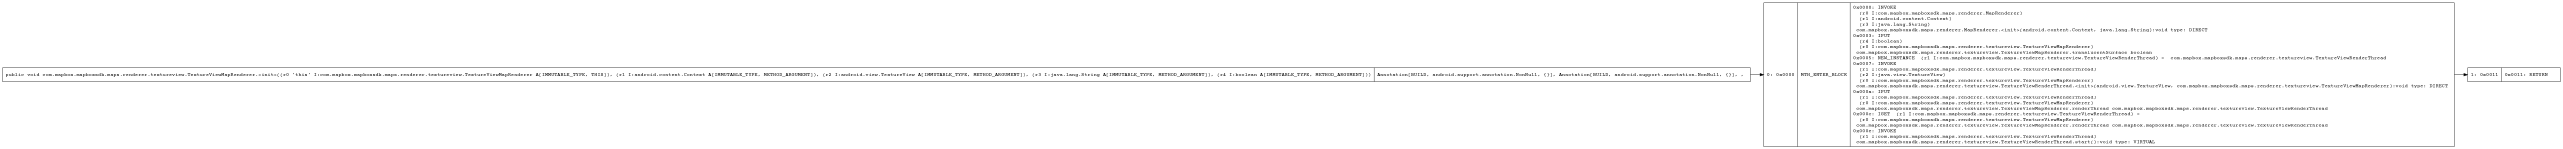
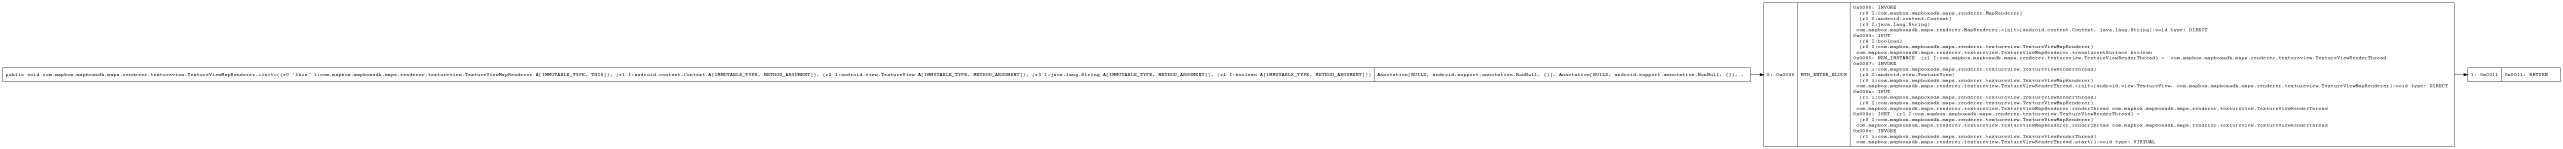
  digraph {
    rankdir=LR
    fontname="Courier Prime"
    node [shape=record fontname="Courier Prime"]
    edge [fontname="Courier Prime"]
-   n1 [label="{0\:\ 0x0000|MTH_ENTER_BLOCK\l|0x0000: INVOKE  \l  (r0 I:com.mapbox.mapboxsdk.maps.renderer.MapRenderer)\l  (r1 I:android.content.Context)\l  (r3 I:java.lang.String)\l com.mapbox.mapboxsdk.maps.renderer.MapRenderer.\<init\>(android.content.Context, java.lang.String):void type: DIRECT \l0x0003: IPUT  \l  (r4 I:boolean)\l  (r0 I:com.mapbox.mapboxsdk.maps.renderer.textureview.TextureViewMapRenderer)\l com.mapbox.mapboxsdk.maps.renderer.textureview.TextureViewMapRenderer.translucentSurface boolean \l0x0005: NEW_INSTANCE  (r1 I:com.mapbox.mapboxsdk.maps.renderer.textureview.TextureViewRenderThread) =  com.mapbox.mapboxsdk.maps.renderer.textureview.TextureViewRenderThread \l0x0007: INVOKE  \l  (r1 I:com.mapbox.mapboxsdk.maps.renderer.textureview.TextureViewRenderThread)\l  (r2 I:java.view.TextureView)\l  (r0 I:com.mapbox.mapboxsdk.maps.renderer.textureview.TextureViewMapRenderer)\l com.mapbox.mapboxsdk.maps.renderer.textureview.TextureViewRenderThread.\<init\>(android.view.TextureView, com.mapbox.mapboxsdk.maps.renderer.textureview.TextureViewMapRenderer):void type: DIRECT \l0x000a: IPUT  \l  (r1 I:com.mapbox.mapboxsdk.maps.renderer.textureview.TextureViewRenderThread)\l  (r0 I:com.mapbox.mapboxsdk.maps.renderer.textureview.TextureViewMapRenderer)\l com.mapbox.mapboxsdk.maps.renderer.textureview.TextureViewMapRenderer.renderThread com.mapbox.mapboxsdk.maps.renderer.textureview.TextureViewRenderThread \l0x000c: IGET  (r1 I:com.mapbox.mapboxsdk.maps.renderer.textureview.TextureViewRenderThread) = \l  (r0 I:com.mapbox.mapboxsdk.maps.renderer.textureview.TextureViewMapRenderer)\l com.mapbox.mapboxsdk.maps.renderer.textureview.TextureViewMapRenderer.renderThread com.mapbox.mapboxsdk.maps.renderer.textureview.TextureViewRenderThread \l0x000e: INVOKE  \l  (r1 I:com.mapbox.mapboxsdk.maps.renderer.textureview.TextureViewRenderThread)\l com.mapbox.mapboxsdk.maps.renderer.textureview.TextureViewRenderThread.start():void type: VIRTUAL \l}"]
+   n1 [label="{0\:\ 0x0000|MTH_ENTER_BLOCK\l|0x0000: INVOKE  \l  (r0 I:com.mapbox.mapboxsdk.maps.renderer.MapRenderer)\l  (r1 I:android.content.Context)\l  (r3 I:java.lang.String)\l com.mapbox.mapboxsdk.maps.renderer.MapRenderer.\<init\>(android.content.Context, java.lang.String):void type: DIRECT \l0x0003: IPUT  \l  (r4 I:boolean)\l  (r0 I:com.mapbox.mapboxsdk.maps.renderer.textureview.TextureViewMapRenderer)\l com.mapbox.mapboxsdk.maps.renderer.textureview.TextureViewMapRenderer.translucentSurface boolean \l0x0005: NEW_INSTANCE  (r1 I:com.mapbox.mapboxsdk.maps.renderer.textureview.TextureViewRenderThread) =  com.mapbox.mapboxsdk.maps.renderer.textureview.TextureViewRenderThread \l0x0007: INVOKE  \l  (r1 I:com.mapbox.mapboxsdk.maps.renderer.textureview.TextureViewRenderThread)\l  (r2 I:android.view.TextureView)\l  (r0 I:com.mapbox.mapboxsdk.maps.renderer.textureview.TextureViewMapRenderer)\l com.mapbox.mapboxsdk.maps.renderer.textureview.TextureViewRenderThread.\<init\>(android.view.TextureView, com.mapbox.mapboxsdk.maps.renderer.textureview.TextureViewMapRenderer):void type: DIRECT \l0x000a: IPUT  \l  (r1 I:com.mapbox.mapboxsdk.maps.renderer.textureview.TextureViewRenderThread)\l  (r0 I:com.mapbox.mapboxsdk.maps.renderer.textureview.TextureViewMapRenderer)\l com.mapbox.mapboxsdk.maps.renderer.textureview.TextureViewMapRenderer.renderThread com.mapbox.mapboxsdk.maps.renderer.textureview.TextureViewRenderThread \l0x000c: IGET  (r1 I:com.mapbox.mapboxsdk.maps.renderer.textureview.TextureViewRenderThread) = \l  (r0 I:com.mapbox.mapboxsdk.maps.renderer.textureview.TextureViewMapRenderer)\l com.mapbox.mapboxsdk.maps.renderer.textureview.TextureViewMapRenderer.renderThread com.mapbox.mapboxsdk.maps.renderer.textureview.TextureViewRenderThread \l0x000e: INVOKE  \l  (r1 I:com.mapbox.mapboxsdk.maps.renderer.textureview.TextureViewRenderThread)\l com.mapbox.mapboxsdk.maps.renderer.textureview.TextureViewRenderThread.start():void type: VIRTUAL \l}"]
    n2 [label="{1\:\ 0x0011|0x0011: RETURN   \l}"]
    n3 [label="{public void com.mapbox.mapboxsdk.maps.renderer.textureview.TextureViewMapRenderer.\<init\>((r0 'this' I:com.mapbox.mapboxsdk.maps.renderer.textureview.TextureViewMapRenderer A[IMMUTABLE_TYPE, THIS]), (r1 I:android.content.Context A[IMMUTABLE_TYPE, METHOD_ARGUMENT]), (r2 I:android.view.TextureView A[IMMUTABLE_TYPE, METHOD_ARGUMENT]), (r3 I:java.lang.String A[IMMUTABLE_TYPE, METHOD_ARGUMENT]), (r4 I:boolean A[IMMUTABLE_TYPE, METHOD_ARGUMENT]))  | Annotation[BUILD, android.support.annotation.NonNull, \{\}], Annotation[BUILD, android.support.annotation.NonNull, \{\}], , \l}"]
    n1 -> n2
    n3 -> n1
  }
